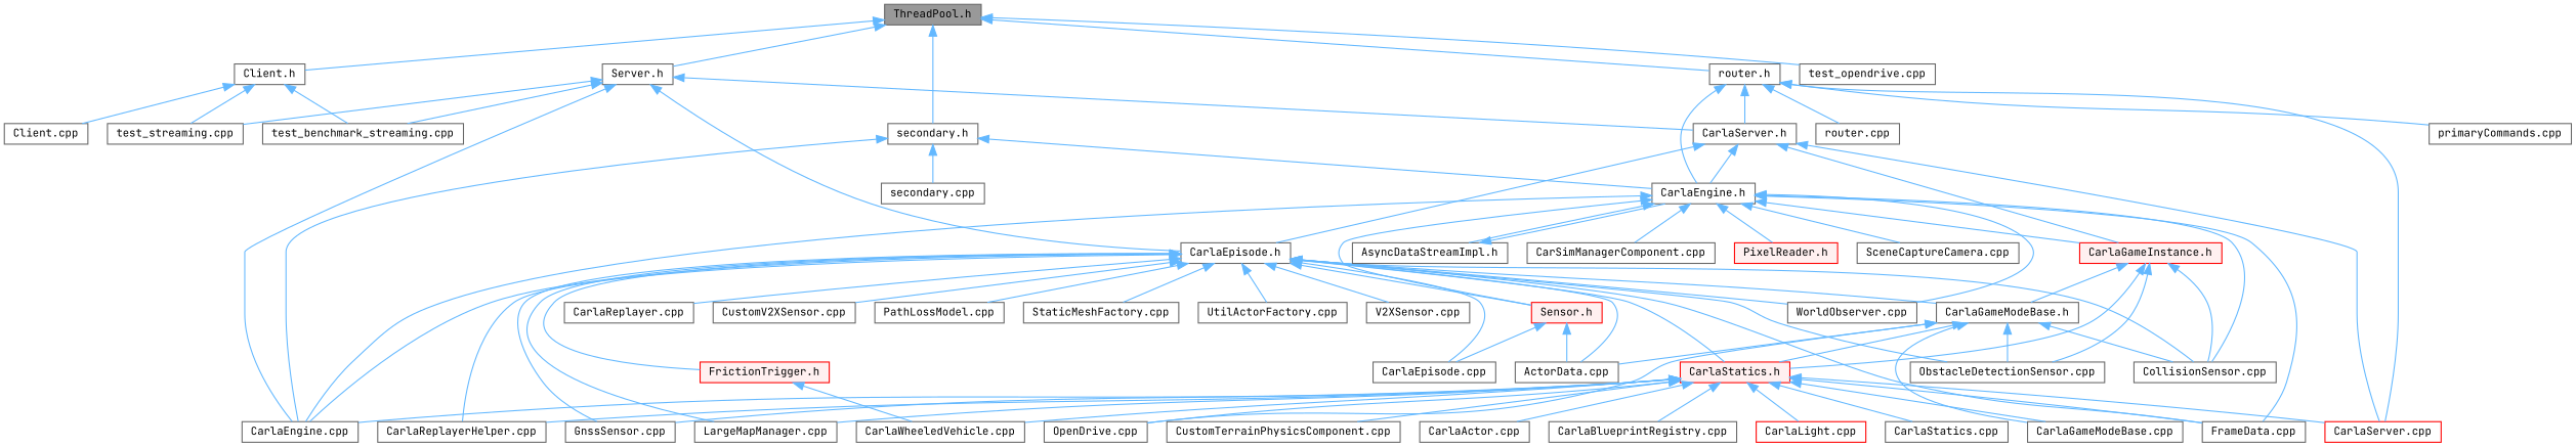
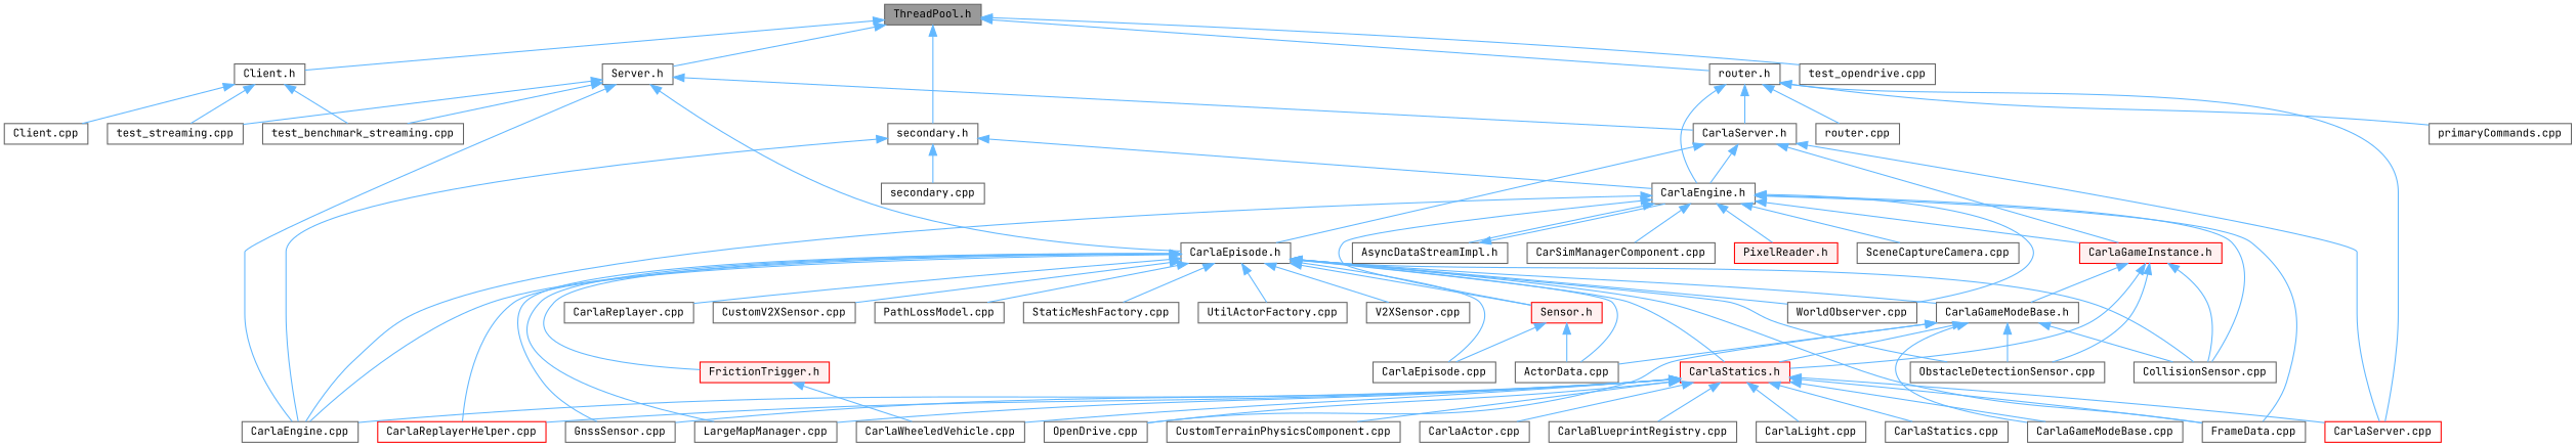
  digraph {
    fontname="JetBrains Mono"
    node [color=grey40 fillcolor=white fontname="JetBrains Mono" fontsize=10 shape=box style=filled]
    edge [color=steelblue1 dir=back fontname="JetBrains Mono" fontsize=10 labelfontname=Helvetica labelfontsize=10 style=solid]
    n1 [color=gray40 fillcolor=grey60 fontcolor=black height=0.2 label="ThreadPool.h" width=0.4]
    n2 [height=0.2 label="Client.h" width=0.4]
    n3 [height=0.2 label="Server.h" width=0.4]
    n4 [height=0.2 label="router.h" width=0.4]
    n5 [height=0.2 label="secondary.h" width=0.4]
    n6 [height=0.2 label="test_opendrive.cpp" width=0.4]
    n7 [height=0.2 label="Client.cpp" width=0.4]
    n8 [height=0.2 label="test_benchmark_streaming.cpp" width=0.4]
    n9 [height=0.2 label="test_streaming.cpp" width=0.4]
    n10 [height=0.2 label="CarlaEngine.cpp" width=0.4]
    n11 [height=0.2 label="CarlaEpisode.h" width=0.4]
    n12 [height=0.2 label="CarlaServer.h" width=0.4]
    n13 [color=red height=0.2 label="CarlaServer.cpp" width=0.4]
    n14 [height=0.2 label="CarlaEngine.h" width=0.4]
    n15 [height=0.2 label="primaryCommands.cpp" width=0.4]
    n16 [height=0.2 label="router.cpp" width=0.4]
    n17 [height=0.2 label="secondary.cpp" width=0.4]
    n18 [height=0.2 label="ActorData.cpp" width=0.4]
    n19 [height=0.2 label="CarlaEpisode.cpp" width=0.4]
    n20 [height=0.2 label="CarlaGameModeBase.h" width=0.4]
    n21 [color=red fillcolor="#FFF0F0" height=0.2 label="CarlaStatics.h" width=0.4]
-   n22 [height=0.2 label="CarlaReplayerHelper.cpp" width=0.4]
+   n22 [color=red height=0.2 label="CarlaReplayerHelper.cpp" width=0.4]
    n23 [height=0.2 label="FrameData.cpp" width=0.4]
    n24 [height=0.2 label="GnssSensor.cpp" width=0.4]
    n25 [height=0.2 label="LargeMapManager.cpp" width=0.4]
    n26 [height=0.2 label="CollisionSensor.cpp" width=0.4]
    n27 [height=0.2 label="ObstacleDetectionSensor.cpp" width=0.4]
    n28 [height=0.2 label="CarlaReplayer.cpp" width=0.4]
    n29 [height=0.2 label="CustomV2XSensor.cpp" width=0.4]
    n30 [color=red fillcolor="#FFF0F0" height=0.2 label="FrictionTrigger.h" width=0.4]
    n31 [height=0.2 label="PathLossModel.cpp" width=0.4]
    n32 [color=red fillcolor="#FFF0F0" height=0.2 label="Sensor.h" width=0.4]
    n33 [height=0.2 label="StaticMeshFactory.cpp" width=0.4]
    n34 [height=0.2 label="UtilActorFactory.cpp" width=0.4]
    n35 [height=0.2 label="V2XSensor.cpp" width=0.4]
    n36 [height=0.2 label="WorldObserver.cpp" width=0.4]
    n37 [color=red fillcolor="#FFF0F0" height=0.2 label="CarlaGameInstance.h" width=0.4]
    n38 [height=0.2 label="CarlaGameModeBase.cpp" width=0.4]
    n39 [height=0.2 label="OpenDrive.cpp" width=0.4]
    n40 [height=0.2 label="CarlaActor.cpp" width=0.4]
    n41 [height=0.2 label="CarlaBlueprintRegistry.cpp" width=0.4]
-   n42 [color=red height=0.2 label="CarlaLight.cpp" width=0.4]
+   n42 [height=0.2 label="CarlaLight.cpp" width=0.4]
    n43 [height=0.2 label="CarlaStatics.cpp" width=0.4]
    n44 [height=0.2 label="CarlaWheeledVehicle.cpp" width=0.4]
    n45 [height=0.2 label="CustomTerrainPhysicsComponent.cpp" width=0.4]
    n46 [height=0.2 label="AsyncDataStreamImpl.h" width=0.4]
    n47 [height=0.2 label="CarSimManagerComponent.cpp" width=0.4]
    n48 [color=red fillcolor="#FFF0F0" height=0.2 label="PixelReader.h" width=0.4]
    n49 [height=0.2 label="SceneCaptureCamera.cpp" width=0.4]
    n1 -> n2
    n1 -> n3
    n1 -> n4
    n1 -> n5
    n1 -> n6
    n2 -> n7
    n2 -> n8
    n2 -> n9
    n3 -> n8
    n3 -> n9
    n3 -> n10
    n3 -> n11
    n3 -> n12
    n4 -> n12
    n4 -> n13
    n4 -> n14
    n4 -> n15
    n4 -> n16
    n5 -> n10
    n5 -> n14
    n5 -> n17
    n11 -> n10
    n11 -> n18
    n11 -> n19
    n11 -> n20
    n11 -> n21
    n11 -> n22
    n11 -> n23
    n11 -> n24
    n11 -> n25
    n11 -> n26
    n11 -> n27
    n11 -> n28
    n11 -> n29
    n11 -> n30
    n11 -> n31
    n11 -> n32
    n11 -> n33
    n11 -> n34
    n11 -> n35
    n11 -> n36
    n12 -> n11
    n12 -> n13
    n12 -> n14
    n12 -> n37
    n14 -> n10
    n14 -> n23
    n14 -> n26
    n14 -> n32
    n14 -> n36
    n14 -> n37
    n14 -> n46
    n14 -> n47
    n14 -> n48
    n14 -> n49
    n20 -> n18
    n20 -> n21
    n20 -> n26
    n20 -> n27
    n20 -> n38
    n20 -> n39
    n21 -> n10
    n21 -> n13
    n21 -> n22
    n21 -> n23
    n21 -> n24
    n21 -> n25
    n21 -> n38
    n21 -> n39
    n21 -> n40
    n21 -> n41
    n21 -> n42
    n21 -> n43
    n21 -> n44
    n21 -> n45
    n30 -> n44
    n32 -> n18
    n32 -> n19
    n37 -> n20
    n37 -> n21
    n37 -> n26
    n37 -> n27
    n46 -> n14
  }
